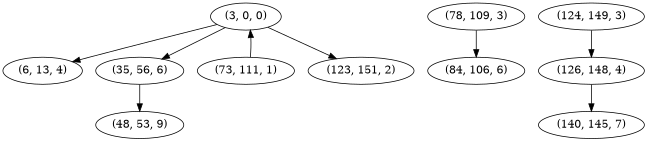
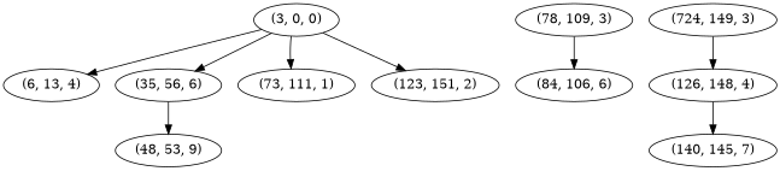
  digraph {
    n1 [label="(3, 0, 0)"]
    "(6, 13, 4)"
    "(35, 56, 6)"
    "(73, 111, 1)"
    "(123, 151, 2)"
    "(48, 53, 9)"
    n7 [label="(84, 106, 6)"]
    "(78, 109, 3)"
-   "(124, 149, 3)"
+   "(124, 149, 3)" [label="(724, 149, 3)"]
    "(126, 148, 4)"
    "(140, 145, 7)"
    n1 -> "(6, 13, 4)"
    n1 -> "(35, 56, 6)"
-   "(73, 111, 1)" -> n1
+   n1 -> "(73, 111, 1)"
    n1 -> "(123, 151, 2)"
    "(35, 56, 6)" -> "(48, 53, 9)"
    "(78, 109, 3)" -> n7
    "(124, 149, 3)" -> "(126, 148, 4)"
    "(126, 148, 4)" -> "(140, 145, 7)"
  }
